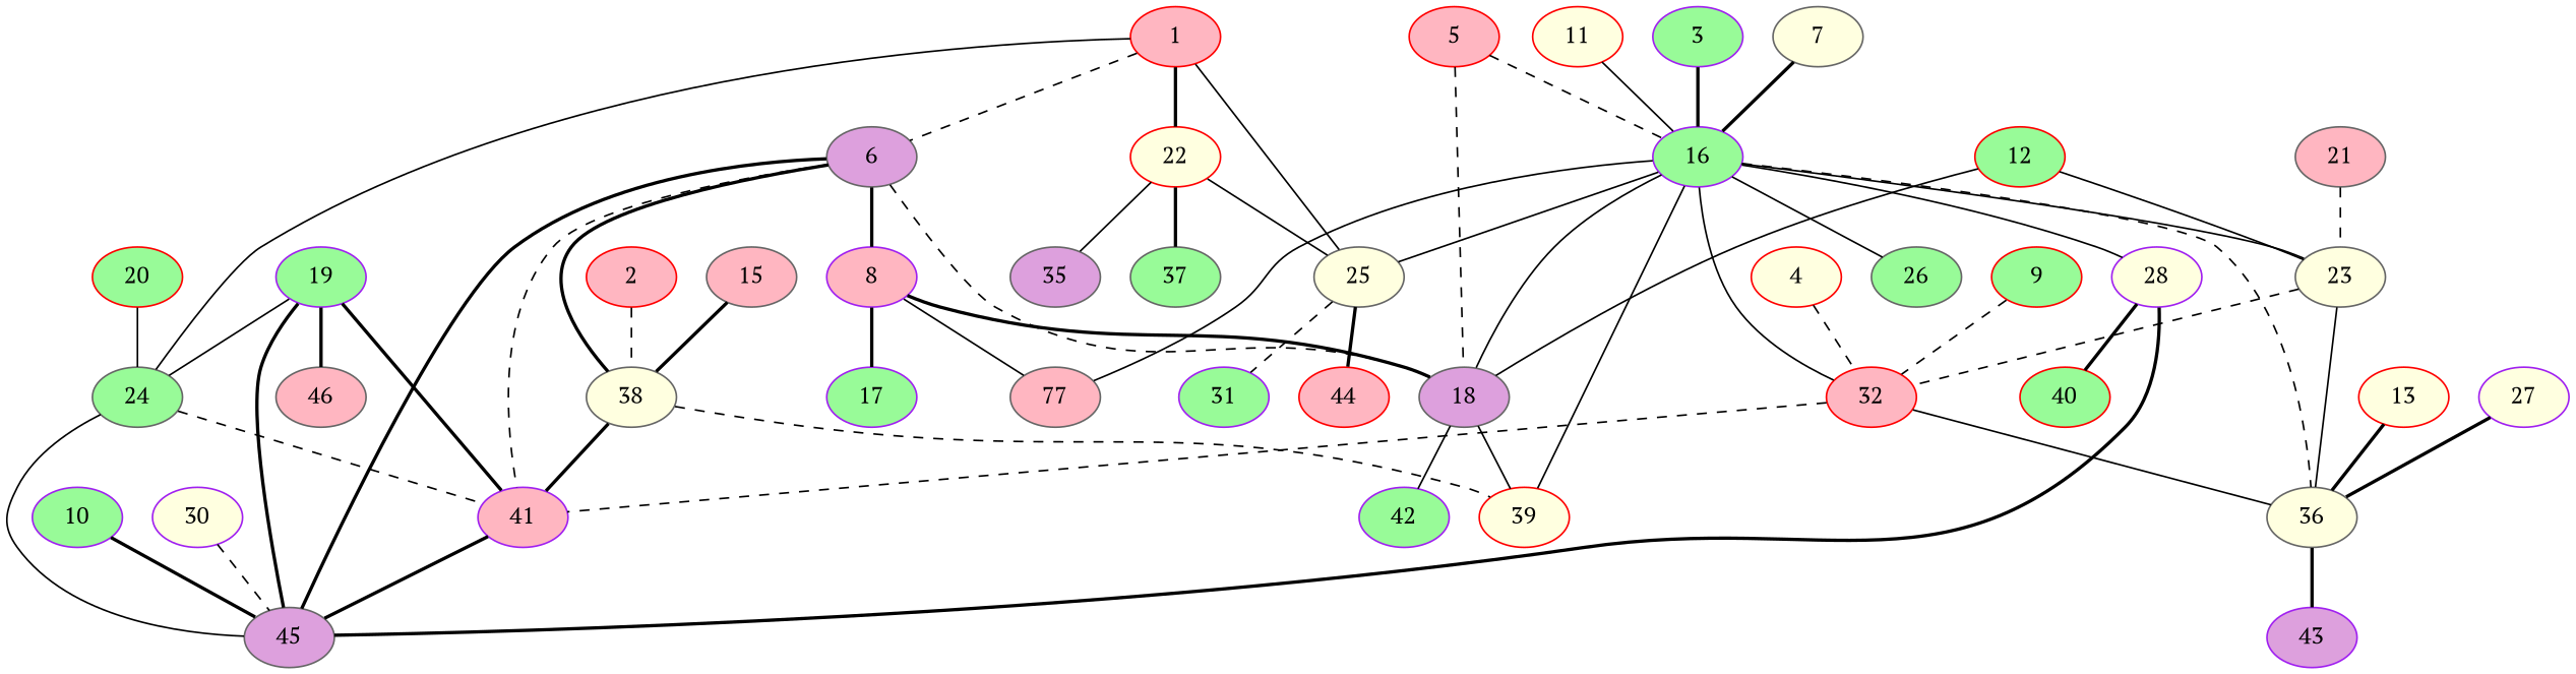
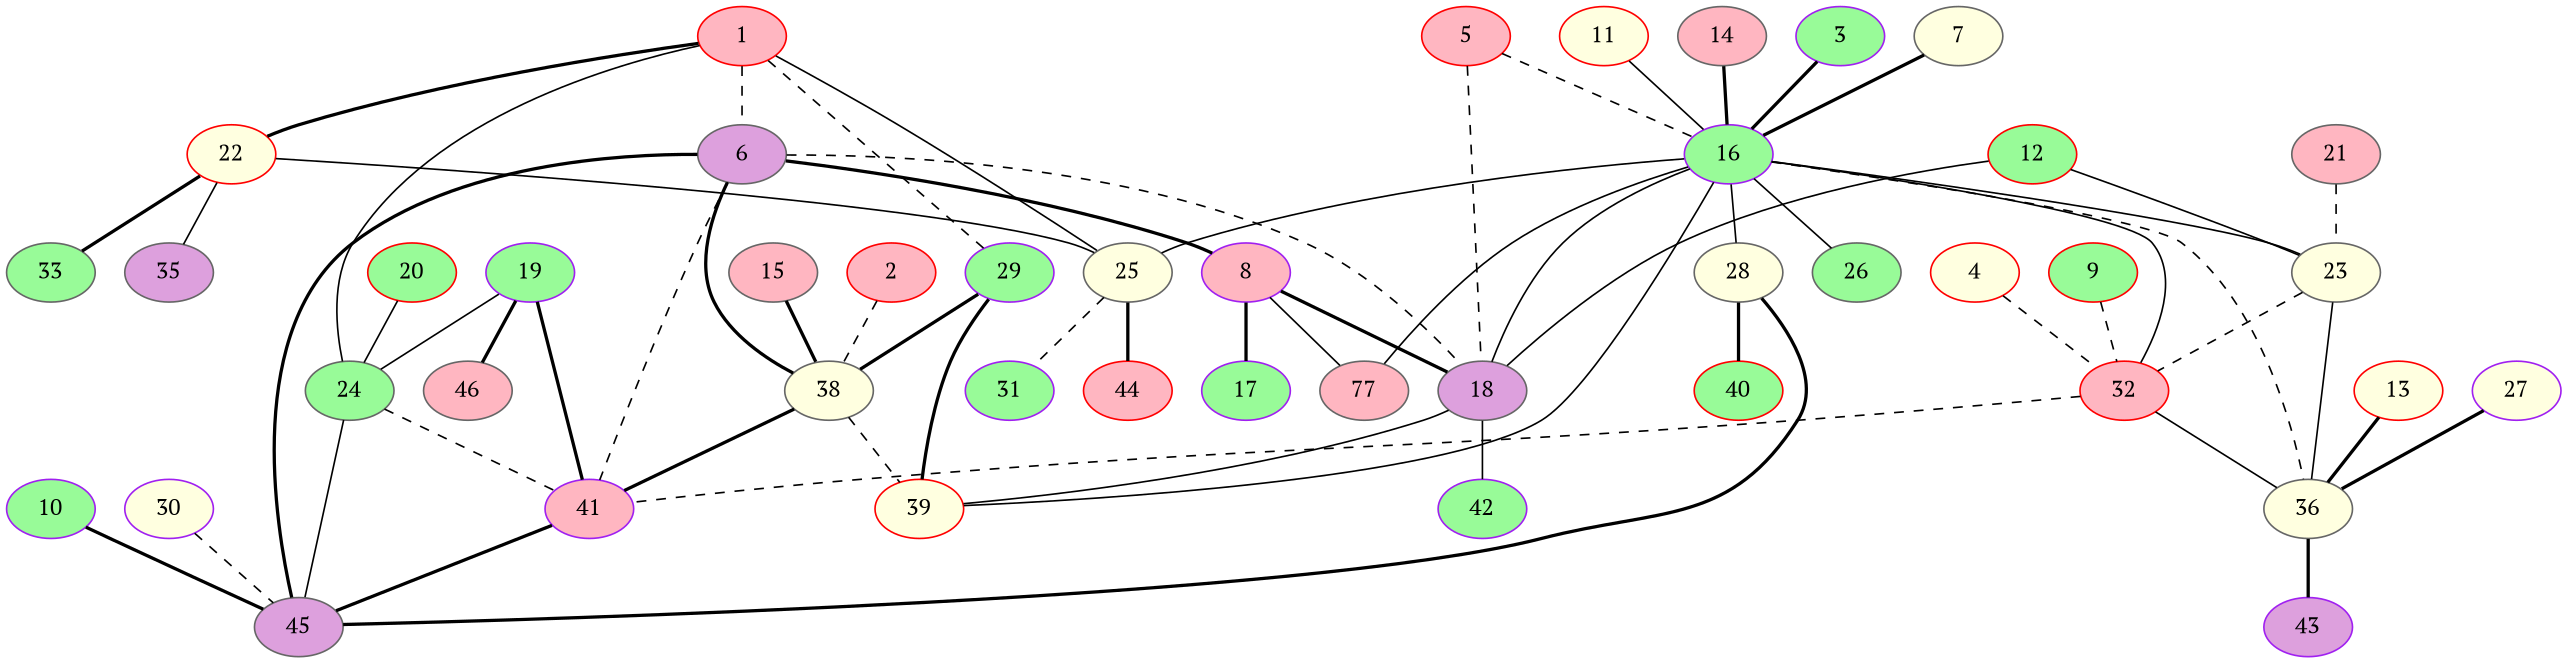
  graph {
    fontname="PT Serif"
    node [color=gray40 fillcolor=palegreen fontname="PT Serif" style=filled]
    edge [fontname="PT Serif" style=bold weight=1.0]
    1 [color=red fillcolor=lightpink]
    6 [fillcolor=plum]
    22 [color=red fillcolor=lightyellow]
    24
    25 [fillcolor=lightyellow]
+   29 [color=purple]
    38 [fillcolor=lightyellow]
    18 [fillcolor=plum]
    8 [color=purple fillcolor=lightpink]
    41 [color=purple fillcolor=lightpink]
    45 [fillcolor=plum]
-   33 [label=37]
+   33
    35 [fillcolor=plum]
    31 [color=purple]
    44 [color=red fillcolor=lightpink]
    39 [color=red fillcolor=lightyellow]
    2 [color=red fillcolor=lightpink]
    3 [color=purple]
    16 [color=purple]
    32 [color=red fillcolor=lightpink]
    n21 [fillcolor=lightpink label=77]
    23 [fillcolor=lightyellow]
    36 [fillcolor=lightyellow]
    26
-   28 [color=purple fillcolor=lightyellow]
+   28 [fillcolor=lightyellow]
    4 [color=red fillcolor=lightyellow]
    5 [color=red fillcolor=lightpink]
    42 [color=purple]
    17 [color=purple]
    7 [fillcolor=lightyellow]
    9 [color=red]
    10 [color=purple]
    11 [color=red fillcolor=lightyellow]
    12 [color=red]
    13 [color=red fillcolor=lightyellow]
    43 [color=purple fillcolor=plum]
+   14 [fillcolor=lightpink]
    15 [fillcolor=lightpink]
    40 [color=red]
    19 [color=purple]
    46 [fillcolor=lightpink]
    20 [color=red]
    21 [fillcolor=lightpink]
    27 [color=purple fillcolor=lightyellow]
    30 [color=purple fillcolor=lightyellow]
    1 -- 6 [style=dashed]
    1 -- 22 [weight=2.0]
    1 -- 24 [style=solid]
    1 -- 25 [style=solid weight=2.0]
+   1 -- 29 [style=dashed]
    6 -- 38
    6 -- 18 [style=dashed]
    6 -- 8 [weight=2.0]
    6 -- 41 [style=dashed]
    6 -- 45
    22 -- 25 [style=solid]
    22 -- 33
    22 -- 35 [style=solid]
    24 -- 41 [style=dashed]
    24 -- 45 [style=solid]
    25 -- 31 [style=dashed]
    25 -- 44
+   29 -- 38 [weight=2.0]
+   29 -- 39 [weight=2.0]
    38 -- 41
    38 -- 39 [style=dashed]
    18 -- 39 [style=solid]
    18 -- 42 [style=solid]
    8 -- 18 [weight=2.0]
    8 -- n21 [style=solid]
    8 -- 17
    41 -- 45
    2 -- 38 [style=dashed]
    3 -- 16
    16 -- 25 [style=solid]
    16 -- 18 [style=solid]
    16 -- 39 [style=solid]
    16 -- 32 [style=solid]
    16 -- n21 [style=solid]
    16 -- 23 [style=solid]
    16 -- 36 [style=dashed]
    16 -- 26 [style=solid]
    16 -- 28 [style=solid]
    32 -- 41 [style=dashed]
    32 -- 36 [style=solid]
    23 -- 32 [style=dashed]
    23 -- 36 [style=solid]
    36 -- 43
    28 -- 45
    28 -- 40
    4 -- 32 [style=dashed]
    5 -- 18 [style=dashed]
    5 -- 16 [style=dashed]
    7 -- 16
    9 -- 32 [style=dashed]
    10 -- 45
    11 -- 16 [style=solid]
    12 -- 18 [style=solid]
    12 -- 23 [style=solid]
    13 -- 36
+   14 -- 16
    15 -- 38
    19 -- 24 [style=solid]
    19 -- 41
-   19 -- 45
    19 -- 46
    20 -- 24 [style=solid]
    21 -- 23 [style=dashed]
    27 -- 36
    30 -- 45 [style=dashed]
  }
